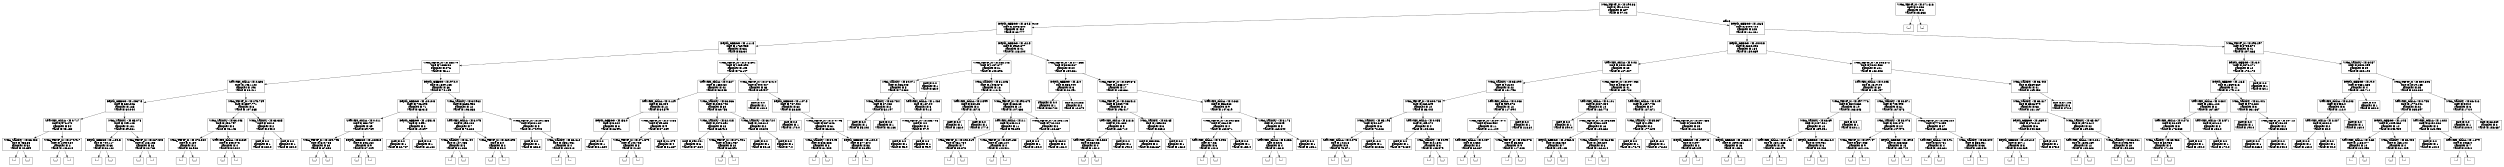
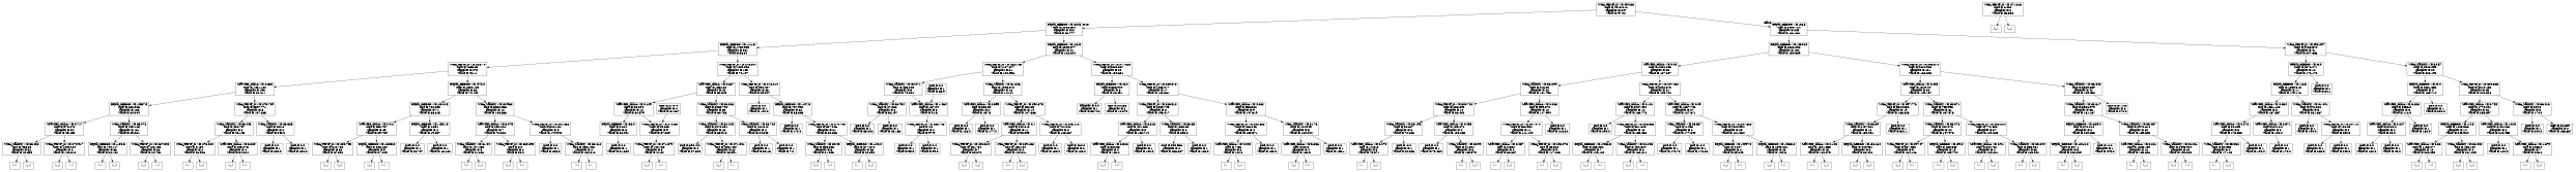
  digraph {
    node [shape=box]
    n1 [label="WOA_TEMP_K <= 294.36\nmse = 4916.016\nsamples = 647\nvalue = 97.02"]
    n2 [label="Depth_GEBCO <= -34.5\nmse = 2298.604\nsamples = 422\nvalue = 62.777"]
    n3 [label="Depth_GEBCO <= -26.5\nmse = 3499.724\nsamples = 225\nvalue = 161.261"]
    n4 [label="Depth_GEBCO <= -111.5\nmse = 1769.955\nsamples = 381\nvalue = 56.34"]
    n5 [label="Depth_GEBCO <= -22.5\nmse = 2969.877\nsamples = 41\nvalue = 128.204"]
    n6 [label="Depth_GEBCO <= -4004.5\nmse = 2820.298\nsamples = 184\nvalue = 150.369"]
    n7 [label="WOA_TEMP_K <= 298.297\nmse = 3735.574\nsamples = 41\nvalue = 207.668"]
    n8 [label="WOA_TEMP_K <= 288.79\nmse = 1655.58\nsamples = 276\nvalue = 48.11"]
    n9 [label="WOA_TEMP_K <= 275.891\nmse = 1489.893\nsamples = 105\nvalue = 76.147"]
    n10 [label="WOA_TEMP_K <= 288.146\nmse = 1157.677\nsamples = 21\nvalue = 100.896"]
    n11 [label="WOA_TEMP_K <= 277.555\nmse = 3303.567\nsamples = 20\nvalue = 154.631"]
    n12 [label="SeaWIFs_ChlrA <= 2.623\nmse = 1431.122\nsamples = 193\nvalue = 38.411"]
    n13 [label="Depth_GEBCO <= -972.0\nmse = 1329.185\nsamples = 83\nvalue = 74.109"]
    n14 [label="SeaWIFs_ChlrA <= 0.627\nmse = 1632.52\nsamples = 42\nvalue = 53.545"]
    n15 [label="WOA_TEMP_K <= 278.014\nmse = 900.427\nsamples = 63\nvalue = 89.947"]
    n16 [label="Depth_GEBCO <= -4037.5\nmse = 660.206\nsamples = 185\nvalue = 34.044"]
    n17 [label="WOA_TEMP_K <= 275.789\nmse = 8547.771\nsamples = 8\nvalue = 107.365"]
    n18 [label="Depth_GEBCO <= -2010.5\nmse = 706.293\nsamples = 71\nvalue = 68.315"]
    n19 [label="WOA_Salinity <= 34.962\nmse = 3656.936\nsamples = 12\nvalue = 108.868"]
    n20 [label="SeaWIFs_ChlrA <= 0.717\nmse = 976.273\nsamples = 54\nvalue = 45.158"]
    n21 [label="WOA_Salinity <= 35.078\nmse = 449.125\nsamples = 131\nvalue = 29.281"]
    n22 [label="WOA_Salinity <= 33.443\nmse = 256.797\nsamples = 6\nvalue = 46.148"]
    n23 [label="WOA_Salinity <= 33.385\nmse = 800.0\nsamples = 2\nvalue = 240.0"]
    n24 [label="WOA_Salinity <= 33.428\nmse = 466.88\nsamples = 52\nvalue = 42.859"]
    n25 [label="WOA_TEMP_K <= 279.917\nmse = 12924.34\nsamples = 2\nvalue = 146.315"]
    n26 [label="Depth_GEBCO <= -154.5\nmse = 700.117\nsamples = 63\nvalue = 36.162"]
    n27 [label="WOA_TEMP_K <= 287.548\nmse = 125.138\nsamples = 68\nvalue = 22.783"]
    n28 [label="(...)"]
    n29 [label="(...)"]
    n30 [label="(...)"]
    n31 [label="(...)"]
    n32 [label="(...)"]
    n33 [label="(...)"]
    n34 [label="(...)"]
    n35 [label="(...)"]
    n36 [label="WOA_TEMP_K <= 273.364\nmse = 0.139\nsamples = 2\nvalue = 36.983"]
    n37 [label="SeaWIFs_ChlrA <= 3.389\nmse = 343.075\nsamples = 4\nvalue = 54.004"]
    n38 [label="mse = 0.0\nsamples = 1\nvalue = 220.0"]
    n39 [label="mse = 0.0\nsamples = 1\nvalue = 280.0"]
    n40 [label="(...)"]
    n41 [label="(...)"]
    n42 [label="(...)"]
    n43 [label="(...)"]
    n44 [label="SeaWIFs_ChlrA <= 0.411\nmse = 653.757\nsamples = 69\nvalue = 69.789"]
    n45 [label="Depth_GEBCO <= -1551.5\nmse = 4.591\nsamples = 2\nvalue = 19.697"]
    n46 [label="SeaWIFs_ChlrA <= 3.075\nmse = 290.286\nsamples = 7\nvalue = 72.826"]
    n47 [label="WOA_TEMP_K <= 291.883\nmse = 3081.34\nsamples = 5\nvalue = 174.946"]
    n48 [label="WOA_TEMP_K <= 289.795\nmse = 619.756\nsamples = 60\nvalue = 67.356"]
    n49 [label="Depth_GEBCO <= -2205.5\nmse = 546.152\nsamples = 9\nvalue = 87.429"]
    n50 [label="mse = 0.0\nsamples = 1\nvalue = 22.727"]
    n51 [label="mse = 0.0\nsamples = 1\nvalue = 18.182"]
    n52 [label="(...)"]
    n53 [label="(...)"]
    n54 [label="(...)"]
    n55 [label="(...)"]
    n56 [label="WOA_Salinity <= 31.44\nmse = 127.486\nsamples = 5\nvalue = 81.386"]
    n57 [label="WOA_TEMP_K <= 289.898\nmse = 8.0\nsamples = 2\nvalue = 50.0"]
    n58 [label="mse = 0.0\nsamples = 1\nvalue = 223.8"]
    n59 [label="WOA_Salinity <= 36.612\nmse = 2831.951\nsamples = 4\nvalue = 150.518"]
    n60 [label="(...)"]
    n61 [label="(...)"]
    n62 [label="(...)"]
    n63 [label="(...)"]
    n64 [label="(...)"]
    n65 [label="(...)"]
    n66 [label="SeaWIFs_ChlrA <= 0.129\nmse = 88.004\nsamples = 12\nvalue = 34.579"]
    n67 [label="WOA_Salinity <= 33.366\nmse = 2030.792\nsamples = 30\nvalue = 60.753"]
    n68 [label="mse = 0.0\nsamples = 1\nvalue = 180.0"]
    n69 [label="Depth_GEBCO <= -107.5\nmse = 767.902\nsamples = 62\nvalue = 88.325"]
    n70 [label="Depth_GEBCO <= -56.0\nmse = 5.324\nsamples = 3\nvalue = 26.991"]
    n71 [label="WOA_TEMP_K <= 272.36\nmse = 89.625\nsamples = 9\nvalue = 37.289"]
    n72 [label="WOA_Salinity <= 32.415\nmse = 2073.391\nsamples = 28\nvalue = 63.918"]
    n73 [label="WOA_Salinity <= 33.724\nmse = 100.312\nsamples = 2\nvalue = 24.348"]
    n74 [label="mse = 0.0\nsamples = 1\nvalue = 31.604"]
    n75 [label="WOA_TEMP_K <= 271.579\nmse = 102.733\nsamples = 5\nvalue = 41.34"]
    n76 [label="mse = 21.079\nsamples = 4\nvalue = 31.887"]
    n77 [label="WOA_TEMP_K <= 271.616\nmse = 0.003\nsamples = 2\nvalue = 25.838"]
    n78 [label="(...)"]
    n79 [label="(...)"]
    n80 [label="(...)"]
    n81 [label="(...)"]
    n82 [label="mse = 390.441\nsamples = 6\nvalue = 37.884"]
    n83 [label="WOA_TEMP_K <= 271.901\nmse = 2231.967\nsamples = 22\nvalue = 68.591"]
    n84 [label="mse = 0.0\nsamples = 1\nvalue = 30.13"]
    n85 [label="mse = 0.0\nsamples = 1\nvalue = 7.0"]
    n86 [label="(...)"]
    n87 [label="(...)"]
    n88 [label="mse = 0.0\nsamples = 1\nvalue = 170.0"]
    n89 [label="WOA_TEMP_K <= 279.795\nmse = 657.346\nsamples = 61\nvalue = 86.826"]
    n90 [label="WOA_Salinity <= 34.45\nmse = 325.386\nsamples = 3\nvalue = 31.505"]
    n91 [label="Depth_GEBCO <= -100.0\nmse = 577.672\nsamples = 58\nvalue = 88.392"]
    n92 [label="(...)"]
    n93 [label="(...)"]
    n94 [label="(...)"]
    n95 [label="(...)"]
    n96 [label="WOA_Salinity <= 34.071\nmse = 486.248\nsamples = 5\nvalue = 74.032"]
    n97 [label="WOA_Salinity <= 31.846\nmse = 1003.578\nsamples = 16\nvalue = 112.41"]
    n98 [label="Depth_GEBCO <= -5.0\nmse = 386.944\nsamples = 3\nvalue = 26.491"]
    n99 [label="WOA_TEMP_K <= 289.575\nmse = 1668.277\nsamples = 17\nvalue = 168.361"]
    n100 [label="WOA_Salinity <= 33.754\nmse = 27.082\nsamples = 2\nvalue = 52.197"]
    n101 [label="SeaWIFs_ChlrA <= 1.464\nmse = 167.04\nsamples = 3\nvalue = 91.5"]
    n102 [label="SeaWIFs_ChlrA <= 2.599\nmse = 380.25\nsamples = 2\nvalue = 157.5"]
    n103 [label="WOA_TEMP_K <= 292.675\nmse = 832.65\nsamples = 14\nvalue = 107.663"]
    n104 [label="mse = 0.0\nsamples = 1\nvalue = 55.202"]
    n105 [label="mse = 0.0\nsamples = 1\nvalue = 43.183"]
    n106 [label="WOA_TEMP_K <= 283.708\nmse = 4.0\nsamples = 2\nvalue = 97.9"]
    n107 [label="mse = 0.0\nsamples = 1\nvalue = 95.9"]
    n108 [label="mse = 0.0\nsamples = 1\nvalue = 99.9"]
    n109 [label="mse = 0.0\nsamples = 1\nvalue = 65.9"]
    n110 [label="mse = 0.0\nsamples = 1\nvalue = 138.0"]
    n111 [label="mse = 0.0\nsamples = 1\nvalue = 177.0"]
    n112 [label="SeaWIFs_ChlrA <= 2.1\nmse = 640.018\nsamples = 11\nvalue = 98.893"]
    n113 [label="WOA_TEMP_K <= 293.113\nmse = 722.222\nsamples = 3\nvalue = 126.667"]
    n114 [label="WOA_TEMP_K <= 292.519\nmse = 461.734\nsamples = 7\nvalue = 85.375"]
    n115 [label="WOA_TEMP_K <= 289.158\nmse = 165.124\nsamples = 4\nvalue = 120.521"]
    n116 [label="mse = 0.0\nsamples = 1\nvalue = 130.0"]
    n117 [label="mse = 864.0\nsamples = 2\nvalue = 126.0"]
    n118 [label="(...)"]
    n119 [label="(...)"]
    n120 [label="(...)"]
    n121 [label="(...)"]
    n122 [label="samples = 0.0\nsamples = 1\nvalue = 53.722"]
    n123 [label="mse = 24.256\nsamples = 2\nvalue = 12.875"]
    n124 [label="WOA_TEMP_K <= 288.512\nmse = 2039.743\nsamples = 8\nvalue = 196.417"]
    n125 [label="SeaWIFs_ChlrA <= 4.662\nmse = 356.562\nsamples = 9\nvalue = 147.319"]
    n126 [label="SeaWIFs_ChlrA <= 8.816\nmse = 441.633\nsamples = 5\nvalue = 168.714"]
    n127 [label="WOA_Salinity <= 33.65\nmse = 1698.56\nsamples = 3\nvalue = 235.2"]
    n128 [label="WOA_TEMP_K <= 292.683\nmse = 156.245\nsamples = 4\nvalue = 130.571"]
    n129 [label="WOA_Salinity <= 31.76\nmse = 124.549\nsamples = 5\nvalue = 160.344"]
    n130 [label="SeaWIFs_ChlrA <= 2.526\nmse = 364.56\nsamples = 4\nvalue = 160.2"]
    n131 [label="mse = 0.0\nsamples = 1\nvalue = 190.0"]
    n132 [label="mse = 355.556\nsamples = 2\nvalue = 266.667"]
    n133 [label="mse = 0.0\nsamples = 1\nvalue = 188.0"]
    n134 [label="(...)"]
    n135 [label="(...)"]
    n136 [label="SeaWIFs_ChlrA <= 4.093\nmse = 7.36\nsamples = 3\nvalue = 122.8"]
    n137 [label="mse = 0.0\nsamples = 1\nvalue = 150.0"]
    n138 [label="SeaWIFs_ChlrA <= 5.256\nmse = 50.5\nsamples = 4\nvalue = 163.5"]
    n139 [label="mse = 0.0\nsamples = 1\nvalue = 135.1"]
    n140 [label="(...)"]
    n141 [label="(...)"]
    n142 [label="(...)"]
    n143 [label="(...)"]
    n144 [label="SeaWIFs_ChlrA <= 0.08\nmse = 2002.085\nsamples = 63\nvalue = 127.207"]
    n145 [label="WOA_TEMP_K <= 298.572\nmse = 2822.983\nsamples = 121\nvalue = 162.308"]
    n146 [label="Depth_GEBCO <= -3.0\nmse = 2576.271\nsamples = 12\nvalue = 172.172"]
    n147 [label="WOA_Salinity <= 34.57\nmse = 3543.099\nsamples = 29\nvalue = 220.196"]
    n148 [label="WOA_Salinity <= 35.299\nmse = 916.02\nsamples = 22\nvalue = 101.798"]
    n149 [label="WOA_TEMP_K <= 297.432\nmse = 2062.378\nsamples = 41\nvalue = 139.722"]
    n150 [label="SeaWIFs_ChlrA <= 0.205\nmse = 1519.44\nsamples = 80\nvalue = 145.197"]
    n151 [label="WOA_Salinity <= 36.442\nmse = 3689.569\nsamples = 41\nvalue = 189.458"]
    n152 [label="WOA_TEMP_K <= 300.728\nmse = 282.649\nsamples = 10\nvalue = 83.442"]
    n153 [label="SeaWIFs_ChlrA <= 0.068\nmse = 929.078\nsamples = 12\nvalue = 117.094"]
    n154 [label="SeaWIFs_ChlrA <= 0.101\nmse = 2027.034\nsamples = 14\nvalue = 162.778"]
    n155 [label="SeaWIFs_ChlrA <= 0.09\nmse = 1657.746\nsamples = 27\nvalue = 127.671"]
    n156 [label="WOA_Salinity <= 35.195\nmse = 50.647\nsamples = 6\nvalue = 72.228"]
    n157 [label="SeaWIFs_ChlrA <= 0.055\nmse = 159.072\nsamples = 4\nvalue = 100.263"]
    n158 [label="WOA_TEMP_K <= 297.074\nmse = 338.954\nsamples = 11\nvalue = 111.109"]
    n159 [label="mse = 0.0\nsamples = 1\nvalue = 218.84"]
    n160 [label="SeaWIFs_ChlrA <= 0.075\nmse = 14.816\nsamples = 5\nvalue = 75.571"]
    n161 [label="mse = -0.0\nsamples = 1\nvalue = 60.526"]
    n162 [label="mse = 0.0\nsamples = 1\nvalue = 73.684"]
    n163 [label="WOA_Salinity <= 34.99\nmse = 21.341\nsamples = 3\nvalue = 105.579"]
    n164 [label="(...)"]
    n165 [label="(...)"]
    n166 [label="(...)"]
    n167 [label="(...)"]
    n168 [label="SeaWIFs_ChlrA <= 0.057\nmse = 2.352\nsamples = 2\nvalue = 66.887"]
    n169 [label="WOA_TEMP_K <= 298.973\nmse = 88.328\nsamples = 9\nvalue = 117.005"]
    n170 [label="(...)"]
    n171 [label="(...)"]
    n172 [label="(...)"]
    n173 [label="(...)"]
    n174 [label="mse = 0.0\nsamples = 1\nvalue = 290.0"]
    n175 [label="WOA_TEMP_K <= 296.335\nmse = 531.809\nsamples = 13\nvalue = 150.662"]
    n176 [label="WOA_Salinity <= 35.337\nmse = 0.498\nsamples = 2\nvalue = 177.644"]
    n177 [label="WOA_TEMP_K <= 297.683\nmse = 1508.994\nsamples = 25\nvalue = 121.264"]
    n178 [label="Depth_GEBCO <= -4432.5\nmse = 255.052\nsamples = 7\nvalue = 129.125"]
    n179 [label="WOA_Salinity <= 36.843\nmse = 130.629\nsamples = 6\nvalue = 166.814"]
    n180 [label="(...)"]
    n181 [label="(...)"]
    n182 [label="(...)"]
    n183 [label="(...)"]
    n184 [label="mse = 0.0\nsamples = 1\nvalue = 176.78"]
    n185 [label="mse = -0.0\nsamples = 1\nvalue = 178.22"]
    n186 [label="Depth_GEBCO <= -4497.5\nmse = 0.297\nsamples = 2\nvalue = 69.229"]
    n187 [label="Depth_GEBCO <= -4883.0\nmse = 1390.281\nsamples = 23\nvalue = 125.6"]
    n188 [label="(...)"]
    n189 [label="(...)"]
    n190 [label="(...)"]
    n191 [label="(...)"]
    n192 [label="WOA_TEMP_K <= 297.776\nmse = 3304.332\nsamples = 19\nvalue = 168.848"]
    n193 [label="WOA_Salinity <= 33.571\nmse = 705.993\nsamples = 61\nvalue = 137.576"]
    n194 [label="WOA_Salinity <= 33.817\nmse = 3326.979\nsamples = 38\nvalue = 181.167"]
    n195 [label="mse = 57.143\nsamples = 3\nvalue = 270.0"]
    n196 [label="WOA_Salinity <= 36.69\nmse = 2157.521\nsamples = 18\nvalue = 159.051"]
    n197 [label="mse = 0.0\nsamples = 1\nvalue = 301.1"]
    n198 [label="WOA_Salinity <= 33.076\nmse = 420.878\nsamples = 24\nvalue = 147.976"]
    n199 [label="WOA_TEMP_K <= 295.224\nmse = 778.055\nsamples = 37\nvalue = 129.623"]
    n200 [label="SeaWIFs_ChlrA <= 0.148\nmse = 1501.665\nsamples = 15\nvalue = 168.879"]
    n201 [label="Depth_GEBCO <= -3616.0\nmse = 449.981\nsamples = 3\nvalue = 80.428"]
    n202 [label="(...)"]
    n203 [label="(...)"]
    n204 [label="(...)"]
    n205 [label="(...)"]
    n206 [label="WOA_TEMP_K <= 297.47\nmse = 357.038\nsamples = 9\nvalue = 134.106"]
    n207 [label="Depth_GEBCO <= -59.5\nmse = 288.563\nsamples = 15\nvalue = 155.744"]
    n208 [label="SeaWIFs_ChlrA <= 0.91\nmse = 324.731\nsamples = 4\nvalue = 100.601"]
    n209 [label="WOA_Salinity <= 35.844\nmse = 656.031\nsamples = 33\nvalue = 135.842"]
    n210 [label="(...)"]
    n211 [label="(...)"]
    n212 [label="(...)"]
    n213 [label="(...)"]
    n214 [label="(...)"]
    n215 [label="(...)"]
    n216 [label="(...)"]
    n217 [label="(...)"]
    n218 [label="Depth_GEBCO <= -369.0\nmse = 878.018\nsamples = 6\nvalue = 240.883"]
    n219 [label="WOA_Salinity <= 35.437\nmse = 2978.614\nsamples = 32\nvalue = 169.643"]
    n220 [label="Depth_GEBCO <= -2012.0\nmse = 607.1\nsamples = 5\nvalue = 228.089"]
    n221 [label="mse = -0.0\nsamples = 1\nvalue = 275.0"]
    n222 [label="SeaWIFs_ChlrA <= 0.281\nmse = 1643.169\nsamples = 12\nvalue = 135.623"]
    n223 [label="WOA_Salinity <= 36.061\nmse = 2495.924\nsamples = 20\nvalue = 194.385"]
    n224 [label="(...)"]
    n225 [label="(...)"]
    n226 [label="(...)"]
    n227 [label="(...)"]
    n228 [label="(...)"]
    n229 [label="(...)"]
    n230 [label="Depth_GEBCO <= -16.5\nmse = 1859.516\nsamples = 11\nvalue = 179.118"]
    n231 [label="mse = 0.0\nsamples = 1\nvalue = 54.1"]
    n232 [label="Depth_GEBCO <= -9.0\nmse = 9681.633\nsamples = 4\nvalue = 165.714"]
    n233 [label="WOA_TEMP_K <= 300.503\nmse = 2019.163\nsamples = 25\nvalue = 228.864"]
    n234 [label="SeaWIFs_ChlrA <= 0.334\nmse = 1331.122\nsamples = 8\nvalue = 167.857"]
    n235 [label="WOA_Salinity <= 31.041\nmse = 972.222\nsamples = 3\nvalue = 231.667"]
    n236 [label="SeaWIFs_ChlrA <= 0.278\nmse = 88.889\nsamples = 5\nvalue = 173.333"]
    n237 [label="SeaWIFs_ChlrA <= 3.571\nmse = 3416.0\nsamples = 3\nvalue = 158.0"]
    n238 [label="mse = 0.0\nsamples = 1\nvalue = 190.0"]
    n239 [label="WOA_TEMP_K <= 297.12\nmse = 156.25\nsamples = 2\nvalue = 252.5"]
    n240 [label="WOA_Salinity <= 35.932\nmse = 60.938\nsamples = 4\nvalue = 171.25"]
    n241 [label="mse = 0.0\nsamples = 1\nvalue = 190.0"]
    n242 [label="mse = 0.0\nsamples = 1\nvalue = 170.0"]
    n243 [label="(...)"]
    n244 [label="(...)"]
    n245 [label="mse = 0.0\nsamples = 1\nvalue = 265.0"]
    n246 [label="mse = 0.0\nsamples = 1\nvalue = 240.0"]
    n247 [label="SeaWIFs_ChlrA <= 3.208\nmse = 3456.0\nsamples = 3\nvalue = 112.0"]
    n248 [label="mse = 0.0\nsamples = 1\nvalue = 300.0"]
    n249 [label="SeaWIFs_ChlrA <= 0.755\nmse = 1778.041\nsamples = 22\nvalue = 235.897"]
    n250 [label="WOA_Salinity <= 36.416\nmse = 504.0\nsamples = 3\nvalue = 174.0"]
    n251 [label="SeaWIFs_ChlrA <= 2.227\nmse = 3200.0\nsamples = 2\nvalue = 80.0"]
    n252 [label="mse = 0.0\nsamples = 1\nvalue = 160.0"]
    n253 [label="mse = 0.0\nsamples = 1\nvalue = 160.0"]
    n254 [label="mse = 0.0\nsamples = 1\nvalue = 40.0"]
    n255 [label="Depth_GEBCO <= -14.5\nmse = 1009.566\nsamples = 14\nvalue = 243.929"]
    n256 [label="SeaWIFs_ChlrA <= 1.342\nmse = 3152.066\nsamples = 8\nvalue = 215.455"]
    n257 [label="mse = 0.0\nsamples = 1\nvalue = 200.0"]
    n258 [label="mse = 88.889\nsamples = 2\nvalue = 156.667"]
    n259 [label="SeaWIFs_ChlrA <= 0.32\nmse = 1158.277\nsamples = 10\nvalue = 238.095"]
    n260 [label="WOA_Salinity <= 36.408\nmse = 155.102\nsamples = 4\nvalue = 261.429"]
    n261 [label="mse = 0.0\nsamples = 1\nvalue = 120.0"]
    n262 [label="SeaWIFs_ChlrA <= 1.879\nmse = 2465.0\nsamples = 7\nvalue = 225.0"]
    n263 [label="(...)"]
    n264 [label="(...)"]
    n265 [label="(...)"]
    n266 [label="(...)"]
    n267 [label="(...)"]
    n268 [label="(...)"]
    n1 -> n2 [headlabel=True labelangle=45 labeldistance=2.5]
    n1 -> n3 [headlabel=False labelangle=-45 labeldistance=2.5]
    n2 -> n4
    n2 -> n5
    n3 -> n6
    n3 -> n7
    n4 -> n8
    n4 -> n9
    n5 -> n10
    n5 -> n11
    n6 -> n144
    n6 -> n145
    n7 -> n146
    n7 -> n147
    n8 -> n12
    n8 -> n13
    n9 -> n14
    n9 -> n15
    n10 -> n96
    n10 -> n97
    n11 -> n98
    n11 -> n99
    n12 -> n16
    n12 -> n17
    n13 -> n18
    n13 -> n19
    n14 -> n66
    n14 -> n67
    n15 -> n68
    n15 -> n69
    n16 -> n20
    n16 -> n21
    n17 -> n22
    n17 -> n23
    n18 -> n44
    n18 -> n45
    n19 -> n46
    n19 -> n47
    n20 -> n24
    n20 -> n25
    n21 -> n26
    n21 -> n27
    n22 -> n36
    n22 -> n37
    n23 -> n38
    n23 -> n39
    n24 -> n28
    n24 -> n29
    n25 -> n30
    n25 -> n31
    n26 -> n32
    n26 -> n33
    n27 -> n34
    n27 -> n35
    n36 -> n40
    n36 -> n41
    n37 -> n42
    n37 -> n43
    n44 -> n48
    n44 -> n49
    n45 -> n50
    n45 -> n51
    n46 -> n56
    n46 -> n57
    n47 -> n58
    n47 -> n59
    n48 -> n52
    n48 -> n53
    n49 -> n54
    n49 -> n55
    n56 -> n60
    n56 -> n61
    n57 -> n62
    n57 -> n63
    n59 -> n64
    n59 -> n65
    n66 -> n70
    n66 -> n71
    n67 -> n72
    n67 -> n73
    n69 -> n88
    n69 -> n89
    n70 -> n74
    n71 -> n75
-   n71 -> n76
+   n76 -> n71
    n72 -> n82
    n72 -> n83
    n73 -> n84
    n73 -> n85
    n75 -> n80
    n75 -> n81
    n77 -> n78
    n77 -> n79
    n83 -> n86
    n83 -> n87
    n89 -> n90
    n89 -> n91
    n90 -> n92
    n90 -> n93
    n91 -> n94
    n91 -> n95
    n96 -> n100
    n96 -> n101
    n97 -> n102
    n97 -> n103
    n98 -> n122
    n98 -> n123
    n99 -> n124
    n99 -> n125
    n100 -> n104
    n100 -> n105
    n101 -> n106
    n102 -> n110
    n102 -> n111
    n103 -> n112
    n103 -> n113
    n106 -> n107
    n106 -> n108
    n109 -> n101
    n112 -> n114
    n112 -> n115
    n113 -> n116
    n113 -> n117
    n114 -> n118
    n114 -> n119
    n115 -> n120
    n115 -> n121
    n124 -> n126
    n124 -> n127
    n125 -> n128
    n125 -> n129
    n126 -> n130
    n126 -> n131
    n127 -> n132
    n127 -> n133
    n128 -> n136
    n128 -> n137
    n129 -> n138
    n129 -> n139
    n130 -> n134
    n130 -> n135
    n136 -> n140
    n136 -> n141
    n138 -> n142
    n138 -> n143
    n144 -> n148
    n144 -> n149
    n145 -> n150
    n145 -> n151
    n146 -> n230
    n146 -> n231
    n147 -> n232
    n147 -> n233
    n148 -> n152
    n148 -> n153
    n149 -> n154
    n149 -> n155
    n150 -> n192
    n150 -> n193
    n151 -> n194
    n151 -> n195
    n152 -> n156
    n152 -> n157
    n153 -> n158
    n153 -> n159
    n154 -> n174
    n154 -> n175
    n155 -> n176
    n155 -> n177
    n156 -> n160
    n156 -> n161
    n157 -> n162
    n157 -> n163
    n158 -> n168
    n158 -> n169
    n160 -> n164
    n160 -> n165
    n163 -> n166
    n163 -> n167
    n168 -> n170
    n168 -> n171
    n169 -> n172
    n169 -> n173
    n175 -> n178
    n175 -> n179
    n176 -> n184
    n176 -> n185
    n177 -> n186
    n177 -> n187
    n178 -> n180
    n178 -> n181
    n179 -> n182
    n179 -> n183
    n186 -> n188
    n186 -> n189
    n187 -> n190
    n187 -> n191
    n192 -> n196
    n192 -> n197
    n193 -> n198
    n193 -> n199
    n194 -> n218
    n194 -> n219
    n196 -> n200
    n196 -> n201
    n198 -> n206
    n198 -> n207
    n199 -> n208
    n199 -> n209
    n200 -> n202
    n200 -> n203
    n201 -> n204
    n201 -> n205
    n206 -> n210
    n206 -> n211
    n207 -> n212
    n207 -> n213
    n208 -> n214
    n208 -> n215
    n209 -> n216
    n209 -> n217
    n218 -> n220
    n218 -> n221
    n219 -> n222
    n219 -> n223
    n220 -> n224
    n220 -> n225
    n222 -> n226
    n222 -> n227
    n223 -> n228
    n223 -> n229
    n230 -> n234
    n230 -> n235
    n232 -> n247
    n232 -> n248
    n233 -> n249
    n233 -> n250
    n234 -> n236
    n234 -> n237
    n235 -> n238
    n235 -> n239
    n236 -> n240
    n236 -> n241
    n237 -> n242
    n239 -> n245
    n239 -> n246
    n240 -> n243
    n240 -> n244
    n247 -> n251
    n247 -> n252
    n249 -> n255
    n249 -> n256
    n250 -> n257
    n250 -> n258
    n251 -> n253
    n251 -> n254
    n255 -> n259
    n255 -> n260
    n256 -> n261
    n256 -> n262
    n259 -> n263
    n259 -> n264
    n260 -> n265
    n260 -> n266
    n262 -> n267
    n262 -> n268
  }
